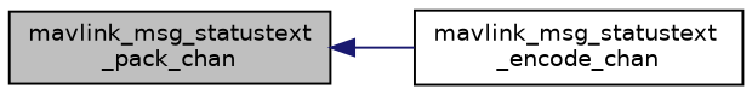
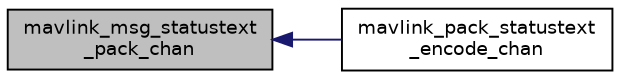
  digraph {
    rankdir=LR
    node [color=black fontname=Helvetica fontsize=10 shape=record style=filled]
    n1 [fillcolor=grey75 fontcolor=black height=0.2 label="mavlink_msg_statustext\l_pack_chan" width=0.4]
-   n2 [fillcolor=white height=0.2 label="mavlink_msg_statustext\l_encode_chan" width=0.4]
+   n2 [fillcolor=white height=0.2 label="mavlink_pack_statustext\l_encode_chan" width=0.4]
    n1 -> n2 [color=midnightblue dir=back fontname=Helvetica fontsize=10 labelfontname=Helvetica labelfontsize=10 style=solid]
  }
